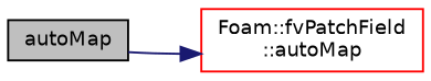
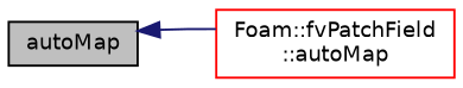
  digraph {
    rankdir=LR
    fontname="DejaVu Sans"
    node [fontname="DejaVu Sans" fontsize=10 shape=record]
    n1 [color=black fillcolor=grey75 fontcolor=black height=0.2 label=autoMap style=filled width=0.4]
    n2 [color=red height=0.2 label="Foam::fvPatchField\l::autoMap" width=0.4]
-   n1 -> n2 [color=midnightblue fontname="DejaVu Sans" fontsize=10 labelfontname=Helvetica labelfontsize=10 style=solid]
+   n2 -> n1 [color=midnightblue fontname="DejaVu Sans" fontsize=10 labelfontname=Helvetica labelfontsize=10 style=solid]
  }
